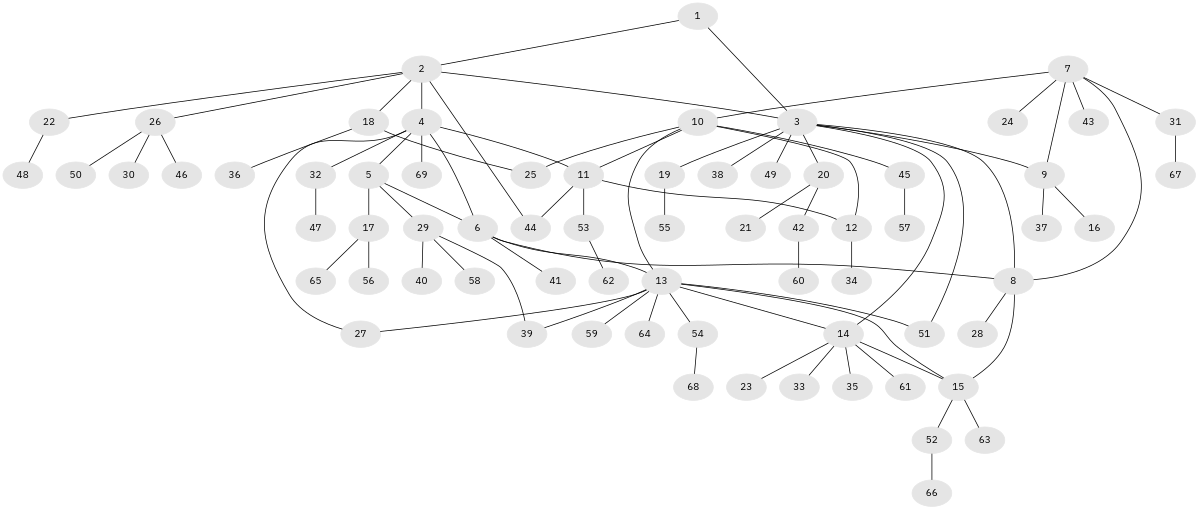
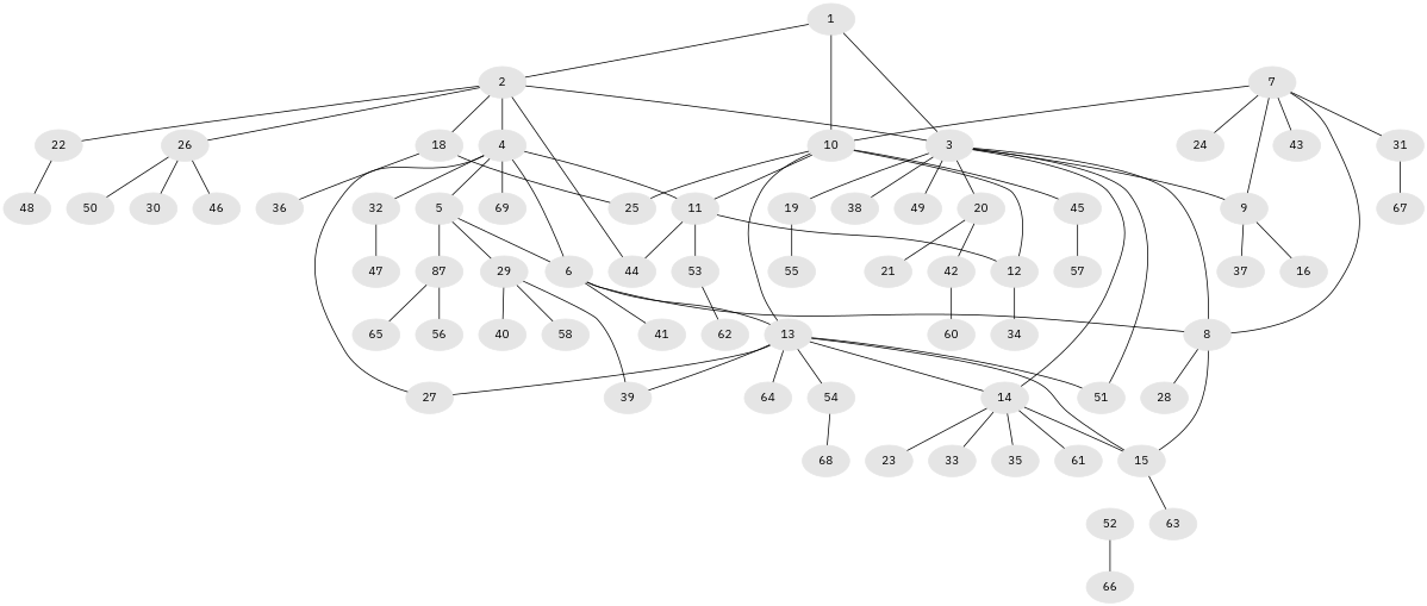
  graph {
    fontname="IBM Plex Sans"
    node [color=gray90 fontname="IBM Plex Sans" style=filled]
    edge [fontname="IBM Plex Sans"]
    1
    2
    3
    10
    4
    18
    22
    26
    44
    8
    14
    19
    20
    38
    49
    51
    9
    11
    13
    12
    25
    45
    5
    6
    27
    32
    69
    36
    48
    30
    46
    50
    15
    28
    23
    33
    35
    61
    55
    21
    42
-   17
+   17 [label=87]
    29
    41
    53
    47
    56
    65
    39
    40
    58
    54
-   59
    64
    7
    24
    31
    43
    16
    37
    67
    52
    63
    34
    57
    62
    68
    66
    60
    1 -- 2
    1 -- 3
+   1 -- 10
    2 -- 3
    2 -- 4
    2 -- 18
    2 -- 22
    2 -- 26
    2 -- 44
    3 -- 8
    3 -- 14
    3 -- 19
    3 -- 20
    3 -- 38
    3 -- 49
    3 -- 51
    3 -- 9
    10 -- 11
    10 -- 13
    10 -- 12
    10 -- 25
    10 -- 45
    4 -- 11
    4 -- 5
    4 -- 6
    4 -- 27
    4 -- 32
    4 -- 69
    18 -- 25
    18 -- 36
    22 -- 48
    26 -- 30
    26 -- 46
    26 -- 50
    8 -- 15
    8 -- 28
    14 -- 15
    14 -- 23
    14 -- 33
    14 -- 35
    14 -- 61
    19 -- 55
    20 -- 21
    20 -- 42
    9 -- 16
    9 -- 37
    11 -- 44
    11 -- 12
    11 -- 53
    13 -- 14
    13 -- 51
    13 -- 27
    13 -- 15
    13 -- 39
    13 -- 54
-   13 -- 59
    13 -- 64
    12 -- 34
    45 -- 57
    5 -- 6
    5 -- 17
    5 -- 29
    6 -- 8
    6 -- 13
    6 -- 41
    32 -- 47
-   15 -- 52
    15 -- 63
    42 -- 60
    17 -- 56
    17 -- 65
    29 -- 39
    29 -- 40
    29 -- 58
    53 -- 62
    54 -- 68
    7 -- 10
    7 -- 8
    7 -- 9
    7 -- 24
    7 -- 31
    7 -- 43
    31 -- 67
    52 -- 66
  }
